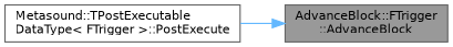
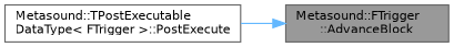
  digraph {
    rankdir=RL
    node [fontname=Helvetica fontsize=10 shape=box style=filled]
-   n1 [color=gray40 fillcolor=grey60 fontcolor=black height=0.2 label="AdvanceBlock::FTrigger\l::AdvanceBlock" width=0.4]
+   n1 [color=gray40 fillcolor=grey60 fontcolor=black height=0.2 label="Metasound::FTrigger\l::AdvanceBlock" width=0.4]
    n2 [color=grey40 fillcolor=white height=0.2 label="Metasound::TPostExecutable\lDataType\< FTrigger \>::PostExecute" width=0.4]
    n1 -> n2 [color=steelblue1 dir=back fontname=Helvetica fontsize=10 labelfontname=Helvetica labelfontsize=10 style=solid]
  }
